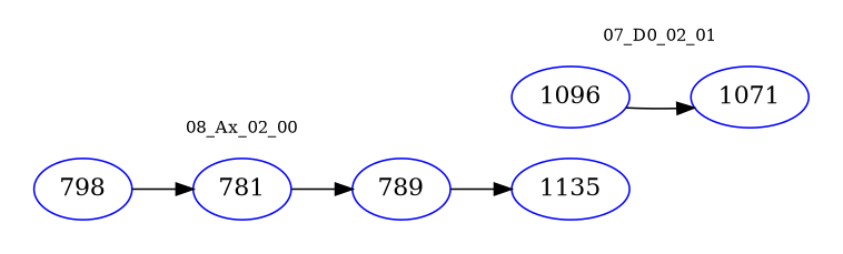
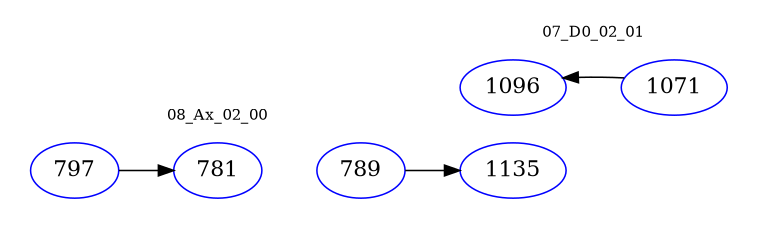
  digraph {
    rankdir=LR
    node [color=blue]
    edge [color=black]
-   n1 [label=798]
+   n1 [label=797]
    n2 [label=781]
    n3 [label=789]
    n4 [label=1096]
    n5 [label=1071]
    n6 [label=1135]
    subgraph cluster_1 {
      color=white
      fontsize=10
      label="08_Ax_02_00"
      n1
      n2
      n3
    }
    subgraph cluster_2 {
      color=white
      fontsize=10
      label="07_D0_02_01"
      n4
      n5
      n6
    }
    n1 -> n2
-   n2 -> n3
    n3 -> n6
-   n4 -> n5
+   n5 -> n4
  }
